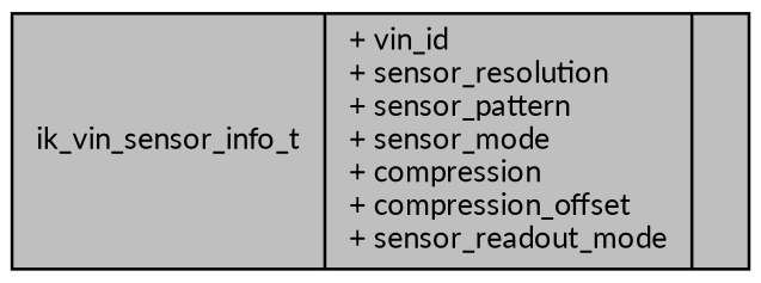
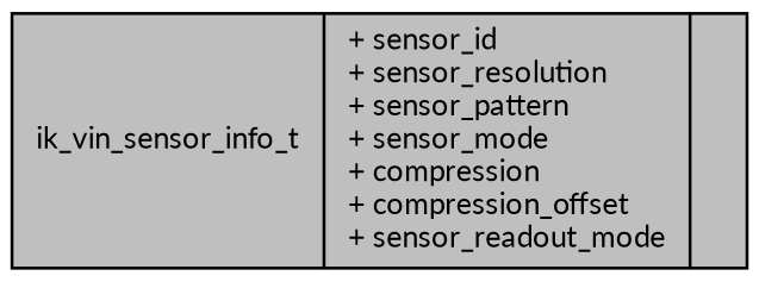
  digraph {
    rankdir=LR
    fontname=Lato
-   n1 [color=black fillcolor=grey75 fontcolor=black fontname=Lato fontsize=10 height=0.2 label="{ik_vin_sensor_info_t\n|+ vin_id\l+ sensor_resolution\l+ sensor_pattern\l+ sensor_mode\l+ compression\l+ compression_offset\l+ sensor_readout_mode\l|}" shape=record style=filled width=0.4]
+   n1 [color=black fillcolor=grey75 fontcolor=black fontname=Lato fontsize=10 height=0.2 label="{ik_vin_sensor_info_t\n|+ sensor_id\l+ sensor_resolution\l+ sensor_pattern\l+ sensor_mode\l+ compression\l+ compression_offset\l+ sensor_readout_mode\l|}" shape=record style=filled width=0.4]
  }
